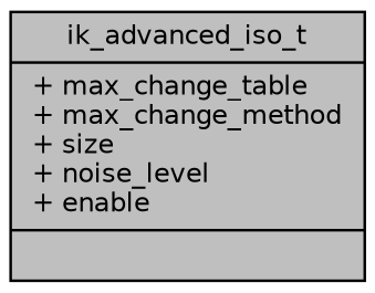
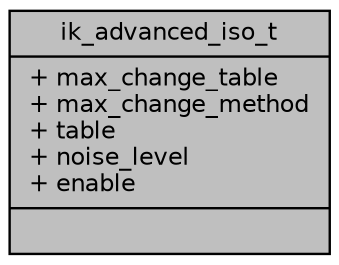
  digraph {
-   n1 [color=black fillcolor=grey75 fontcolor=black fontname=Helvetica fontsize=10 height=0.2 label="{ik_advanced_iso_t\n|+ max_change_table\l+ max_change_method\l+ size\l+ noise_level\l+ enable\l|}" shape=record style=filled width=0.4]
+   n1 [color=black fillcolor=grey75 fontcolor=black fontname=Helvetica fontsize=10 height=0.2 label="{ik_advanced_iso_t\n|+ max_change_table\l+ max_change_method\l+ table\l+ noise_level\l+ enable\l|}" shape=record style=filled width=0.4]
  }
